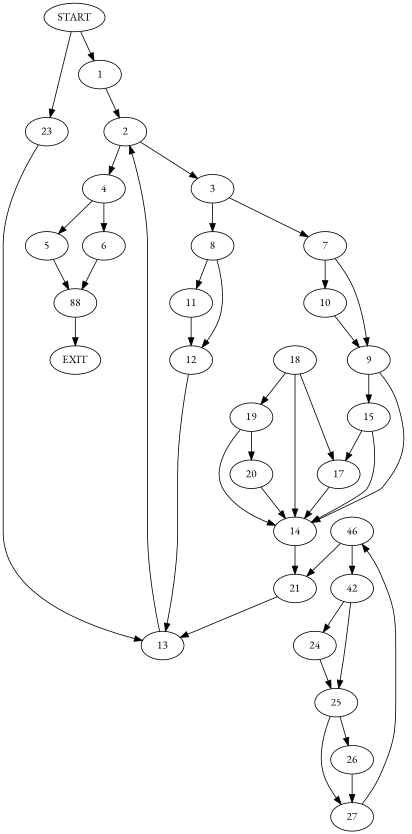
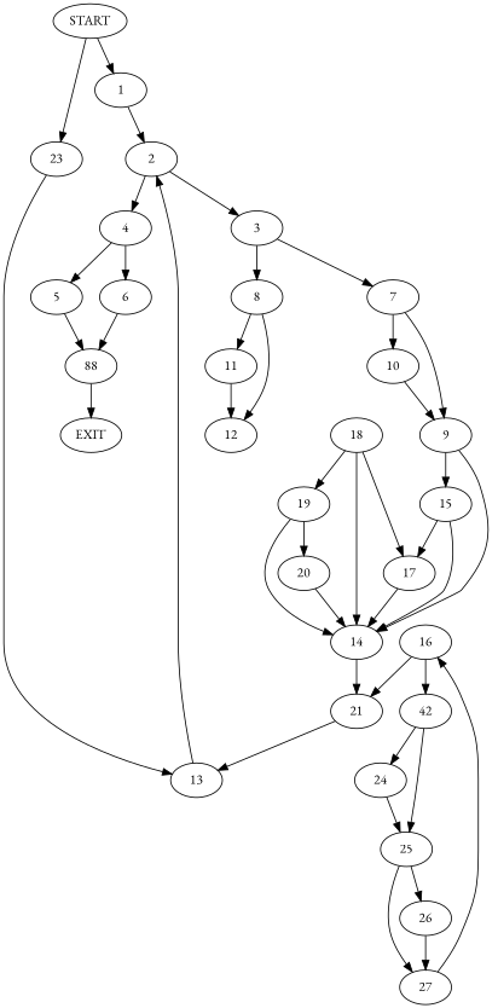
  digraph {
    fontname="EB Garamond"
    node [fontname="EB Garamond"]
    edge [fontname="EB Garamond"]
    n1 [label=START]
    1
    23
    2
    13
    n6 [label=EXIT]
    3
    4
    7
    8
    5
    6
    9
    10
    11
    12
    n17 [label=88]
    14
    15
    21
    17
-   16 [label=46]
+   16
    n23 [label=42]
    24
    25
    18
    19
    20
    26
    27
    n1 -> 1
    n1 -> 23
    1 -> 2
    23 -> 13
    2 -> 3
    2 -> 4
    13 -> 2
    3 -> 7
    3 -> 8
    4 -> 5
    4 -> 6
    7 -> 9
    7 -> 10
    8 -> 11
    8 -> 12
    5 -> n17
    6 -> n17
    9 -> 14
    9 -> 15
    10 -> 9
    11 -> 12
-   12 -> 13
    n17 -> n6
    14 -> 21
    15 -> 14
    15 -> 17
    21 -> 13
    17 -> 14
    16 -> 21
    16 -> n23
    n23 -> 24
    n23 -> 25
    24 -> 25
    25 -> 26
    25 -> 27
    18 -> 14
    18 -> 17
    18 -> 19
    19 -> 14
    19 -> 20
    20 -> 14
    26 -> 27
    27 -> 16
  }
